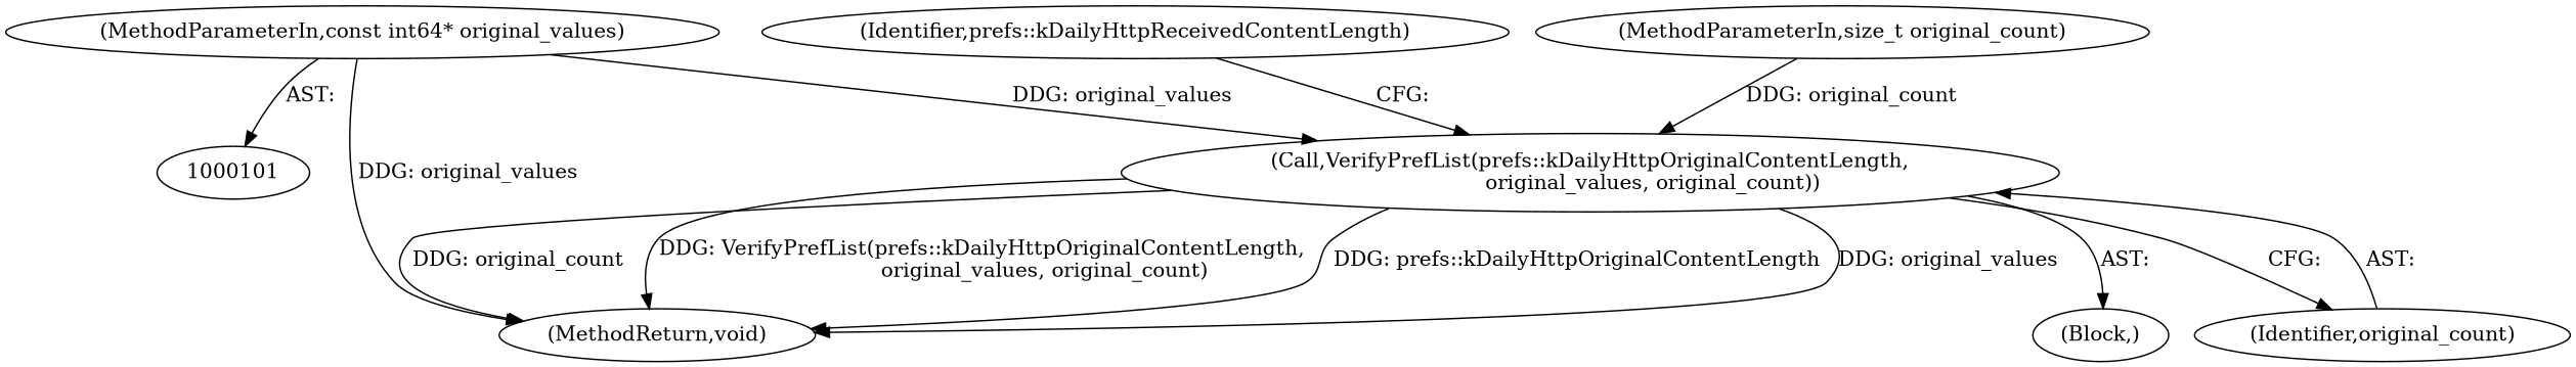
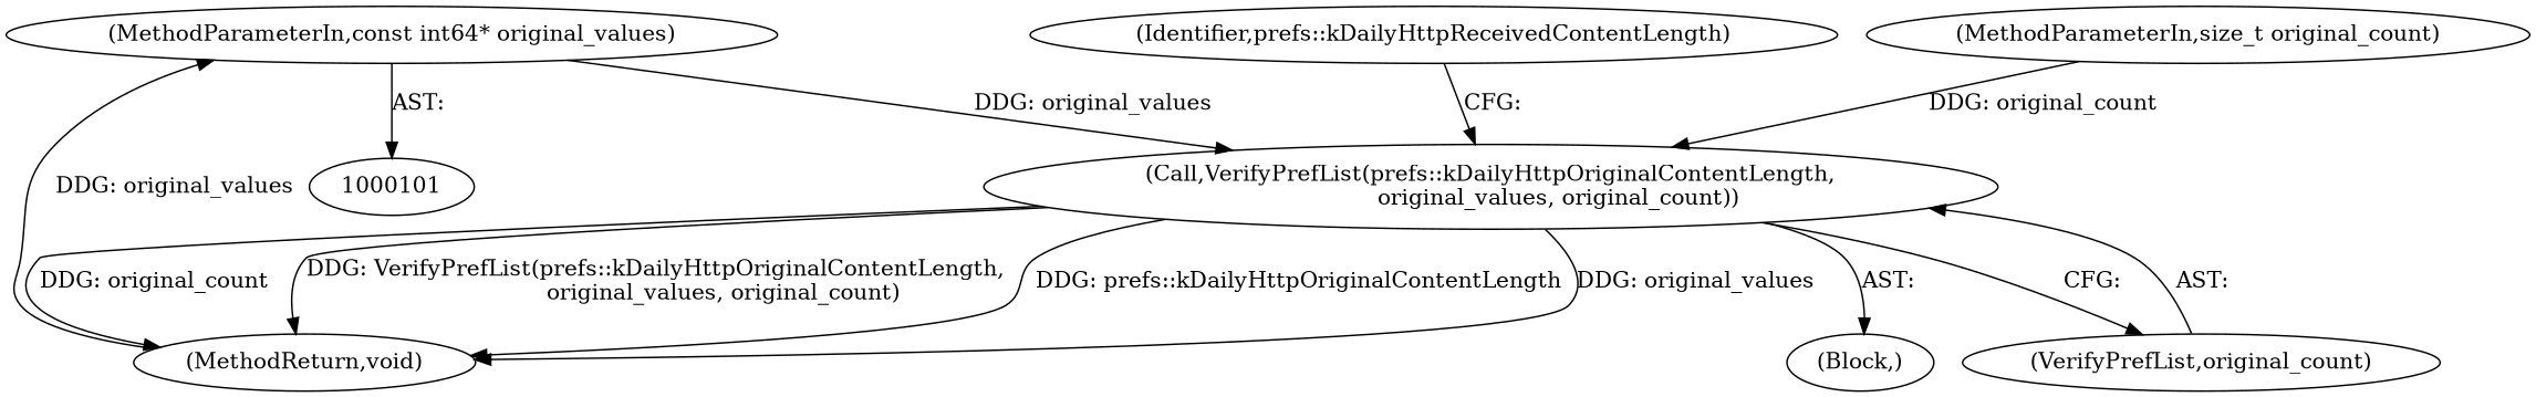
  digraph {
    n1 [label="(MethodParameterIn,const int64* original_values)"]
    n2 [label="(Call,VerifyPrefList(prefs::kDailyHttpOriginalContentLength,\n                   original_values, original_count))"]
    n3 [label="(MethodReturn,void)"]
    1000101
    n5 [label="(Block,)"]
-   n6 [label="(Identifier,original_count)"]
+   n6 [label="(VerifyPrefList,original_count)"]
    n7 [label="(Identifier,prefs::kDailyHttpReceivedContentLength)"]
    n8 [label="(MethodParameterIn,size_t original_count)"]
    n1 -> n2 [label="DDG: original_values"]
-   n1 -> n3 [label="DDG: original_values"]
+   n3 -> n1 [label="DDG: original_values"]
    n1 -> 1000101 [label="AST: "]
    n2 -> n3 [label="DDG: original_values"]
    n2 -> n3 [label="DDG: original_count"]
    n2 -> n3 [label="DDG: VerifyPrefList(prefs::kDailyHttpOriginalContentLength,\n                   original_values, original_count)"]
    n2 -> n3 [label="DDG: prefs::kDailyHttpOriginalContentLength"]
    n2 -> n5 [label="AST: "]
    n2 -> n6 [label="CFG: "]
    n6 -> n2 [label="AST: "]
    n7 -> n2 [label="CFG: "]
    n8 -> n2 [label="DDG: original_count"]
  }
